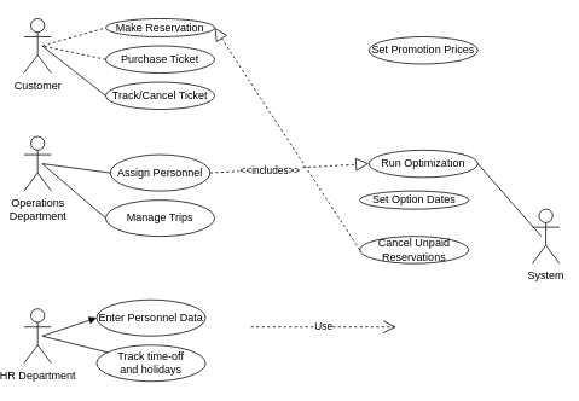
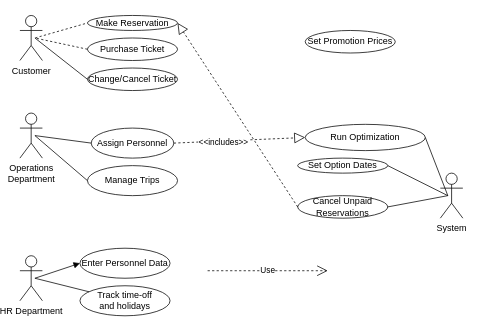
  <mxCell id="0" value="" />
  <mxCell id="1" parent="0" />
  <mxCell id="2" value="Customer" style="shape=umlActor;verticalLabelPosition=bottom;verticalAlign=top;html=1;outlineConnect=0;" parent="1" vertex="1"><mxGeometry x="20" y="20" width="30" height="60" as="geometry" /></mxCell>
  <mxCell id="3" value="Operations&lt;div&gt;Department&lt;/div&gt;" style="shape=umlActor;verticalLabelPosition=bottom;verticalAlign=top;html=1;outlineConnect=0;" parent="1" vertex="1"><mxGeometry x="20" y="150" width="30" height="60" as="geometry" /></mxCell>
  <mxCell id="4" value="HR Department" style="shape=umlActor;verticalLabelPosition=bottom;verticalAlign=top;html=1;outlineConnect=0;" parent="1" vertex="1"><mxGeometry x="20" y="340" width="30" height="60" as="geometry" /></mxCell>
  <mxCell id="5" value="System" style="shape=umlActor;verticalLabelPosition=bottom;verticalAlign=top;html=1;outlineConnect=0;" parent="1" vertex="1"><mxGeometry x="580" y="230" width="30" height="60" as="geometry" /></mxCell>
  <mxCell id="6" value="Make Reservation" style="ellipse;whiteSpace=wrap;html=1;" parent="1" vertex="1"><mxGeometry x="110" y="20" width="120" height="20" as="geometry" /></mxCell>
  <mxCell id="7" value="Purchase Ticket" style="ellipse;whiteSpace=wrap;html=1;" parent="1" vertex="1"><mxGeometry x="110" y="50" width="120" height="30" as="geometry" /></mxCell>
- <mxCell id="8" value="Track/Cancel Ticket" style="ellipse;whiteSpace=wrap;html=1;" parent="1" vertex="1"><mxGeometry x="110" y="90" width="120" height="30" as="geometry" /></mxCell>
+ <mxCell id="8" value="Change/Cancel Ticket" style="ellipse;whiteSpace=wrap;html=1;" parent="1" vertex="1"><mxGeometry x="110" y="90" width="120" height="30" as="geometry" /></mxCell>
  <mxCell id="9" value="Set Promotion Prices" style="ellipse;whiteSpace=wrap;html=1;" parent="1" vertex="1"><mxGeometry x="400" y="40" width="120" height="30" as="geometry" /></mxCell>
  <mxCell id="10" value="Manage Trips" style="ellipse;whiteSpace=wrap;html=1;" parent="1" vertex="1"><mxGeometry x="110" y="220" width="120" height="40" as="geometry" /></mxCell>
  <mxCell id="11" value="Enter Personnel Data" style="ellipse;whiteSpace=wrap;html=1;" parent="1" vertex="1"><mxGeometry x="100" y="330" width="120" height="40" as="geometry" /></mxCell>
  <mxCell id="12" value="Assign Personnel" style="ellipse;whiteSpace=wrap;html=1;" parent="1" vertex="1"><mxGeometry x="115" y="170" width="110" height="40" as="geometry" /></mxCell>
  <mxCell id="13" value="Set Option Dates" style="ellipse;whiteSpace=wrap;html=1;" parent="1" vertex="1"><mxGeometry x="390" y="210" width="120" height="20" as="geometry" /></mxCell>
  <mxCell id="14" value="Cancel Unpaid Reservations" style="ellipse;whiteSpace=wrap;html=1;" parent="1" vertex="1"><mxGeometry x="390" y="260" width="120" height="30" as="geometry" /></mxCell>
  <mxCell id="15" value="Track time-off&lt;div&gt;and holidays&lt;/div&gt;" style="ellipse;whiteSpace=wrap;html=1;" vertex="1" parent="1"><mxGeometry x="100" y="380" width="120" height="40" as="geometry" /></mxCell>
  <mxCell id="16" value="" style="endArrow=none;html=1;rounded=0;entryX=0;entryY=0.5;entryDx=0;entryDy=0;exitX=0;exitY=0.5;exitDx=0;exitDy=0;dashed=1;" edge="1" parent="1" source="7" target="6"><mxGeometry width="50" height="50" relative="1" as="geometry"><mxPoint x="340" y="240" as="sourcePoint" /><mxPoint x="390" y="190" as="targetPoint" /><Array as="points"><mxPoint x="40" y="50" /></Array></mxGeometry></mxCell>
  <mxCell id="17" value="" style="endArrow=none;html=1;rounded=0;exitX=0;exitY=0.5;exitDx=0;exitDy=0;" edge="1" parent="1" source="8"><mxGeometry width="50" height="50" relative="1" as="geometry"><mxPoint x="-10" y="100" as="sourcePoint" /><mxPoint x="40" y="50" as="targetPoint" /></mxGeometry></mxCell>
  <mxCell id="18" value="" style="endArrow=none;html=1;rounded=0;exitX=0;exitY=0.5;exitDx=0;exitDy=0;entryX=0;entryY=0.5;entryDx=0;entryDy=0;" edge="1" parent="1" source="10" target="12"><mxGeometry width="50" height="50" relative="1" as="geometry"><mxPoint x="340" y="240" as="sourcePoint" /><mxPoint x="390" y="190" as="targetPoint" /><Array as="points"><mxPoint x="40" y="180" /></Array></mxGeometry></mxCell>
  <mxCell id="19" value="" style="endArrow=block;html=1;rounded=0;entryX=0;entryY=0.5;entryDx=0;entryDy=0;" edge="1" parent="1" source="15" target="11"><mxGeometry width="50" height="50" relative="1" as="geometry"><mxPoint x="340" y="240" as="sourcePoint" /><mxPoint x="390" y="190" as="targetPoint" /><Array as="points"><mxPoint x="40" y="370" /></Array></mxGeometry></mxCell>
- <mxCell id="21" value="Run Optimization" style="ellipse;whiteSpace=wrap;html=1;" vertex="1" parent="1"><mxGeometry x="400" y="165" width="120" height="30" as="geometry" /></mxCell>
+ <mxCell id="20" value="" style="endArrow=none;html=1;rounded=0;entryX=1;entryY=0.5;entryDx=0;entryDy=0;exitX=1;exitY=0.5;exitDx=0;exitDy=0;" edge="1" parent="1" source="14" target="13"><mxGeometry width="50" height="50" relative="1" as="geometry"><mxPoint x="340" y="240" as="sourcePoint" /><mxPoint x="390" y="190" as="targetPoint" /><Array as="points"><mxPoint x="590" y="260" /></Array></mxGeometry></mxCell>
+ <mxCell id="21" value="Run Optimization" style="ellipse;whiteSpace=wrap;html=1;" vertex="1" parent="1"><mxGeometry x="400" y="165" width="160" height="35" as="geometry" /></mxCell>
  <mxCell id="22" value="" style="endArrow=none;html=1;rounded=0;exitX=1;exitY=0.5;exitDx=0;exitDy=0;" edge="1" parent="1" source="21"><mxGeometry width="50" height="50" relative="1" as="geometry"><mxPoint x="340" y="240" as="sourcePoint" /><mxPoint x="590" y="260" as="targetPoint" /></mxGeometry></mxCell>
  <mxCell id="23" value="" style="endArrow=block;dashed=1;endFill=0;endSize=12;html=1;rounded=0;exitX=1;exitY=0.5;exitDx=0;exitDy=0;entryX=0;entryY=0.5;entryDx=0;entryDy=0;" edge="1" parent="1" source="12" target="21"><mxGeometry width="160" relative="1" as="geometry"><mxPoint x="280" y="220" as="sourcePoint" /><mxPoint x="440" y="220" as="targetPoint" /></mxGeometry></mxCell>
  <mxCell id="24" value="&amp;lt;&amp;lt;includes&amp;gt;&amp;gt;" style="edgeLabel;html=1;align=center;verticalAlign=middle;resizable=0;points=[];" vertex="1" connectable="0" parent="23"><mxGeometry x="-0.25" y="-1" relative="1" as="geometry"><mxPoint as="offset" /></mxGeometry></mxCell>
  <mxCell id="25" value="" style="endArrow=block;dashed=1;endFill=0;endSize=12;html=1;rounded=0;exitX=0;exitY=0.5;exitDx=0;exitDy=0;entryX=1;entryY=0.5;entryDx=0;entryDy=0;" edge="1" parent="1" source="14" target="6"><mxGeometry width="160" relative="1" as="geometry"><mxPoint x="280" y="220" as="sourcePoint" /><mxPoint x="440" y="220" as="targetPoint" /></mxGeometry></mxCell>
  <mxCell id="26" value="Use" style="endArrow=open;endSize=12;dashed=1;html=1;rounded=0;" edge="1" parent="1"><mxGeometry width="160" relative="1" as="geometry"><mxPoint x="270" y="360" as="sourcePoint" /><mxPoint x="430" y="360" as="targetPoint" /></mxGeometry></mxCell>
